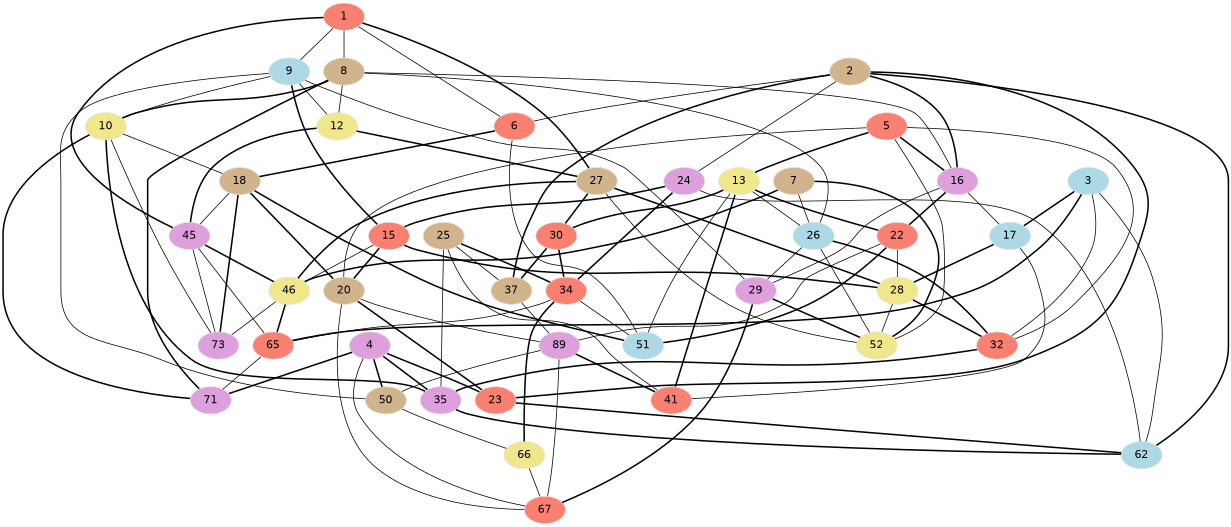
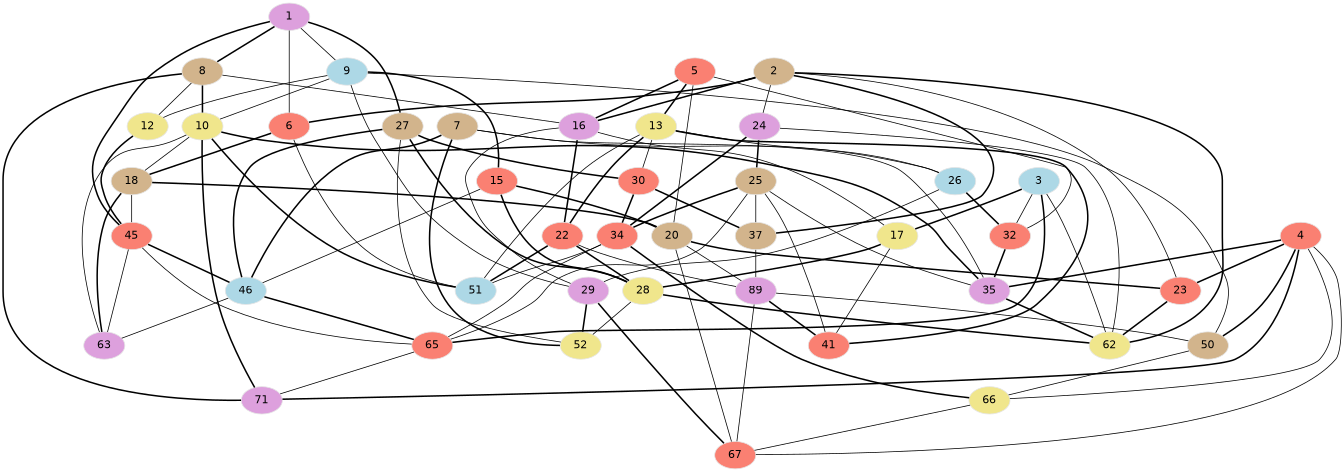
  graph {
    fontname="DejaVu Sans"
    node [color=gray90 fillcolor=salmon fontname="DejaVu Sans" style=filled]
    edge [fontname="DejaVu Sans" style=solid]
-   1 [super="+11"]
+   1 [fillcolor=plum super="+11"]
    6
    8 [fillcolor=tan super="+21"]
    9 [fillcolor=lightblue super="+31"]
    27 [fillcolor=tan super="+57"]
-   45 [fillcolor=plum super="+64"]
+   45 [super="+64"]
    18 [fillcolor=tan super="+19"]
    51 [fillcolor=lightblue super="+72"]
    16 [fillcolor=plum super="+61"]
    71 [fillcolor=plum]
    26 [fillcolor=lightblue super="+40"]
    10 [fillcolor=khaki super="+43"]
    12 [fillcolor=khaki]
    50 [fillcolor=tan]
    15
    29 [fillcolor=plum super="+44"]
    52 [fillcolor=khaki super="+59"]
-   46 [fillcolor=khaki super="+48"]
+   46 [fillcolor=lightblue super="+48"]
    30
    28 [fillcolor=khaki super="+47"]
    65 [super="+70"]
-   63 [fillcolor=plum label=73]
+   63 [fillcolor=plum]
    2 [fillcolor=tan super="+55"]
    23
    24 [fillcolor=plum]
    37 [fillcolor=tan]
-   62 [fillcolor=lightblue super="+69"]
-   17 [fillcolor=lightblue super="+49"]
+   62 [fillcolor=khaki super="+69"]
+   17 [fillcolor=khaki super="+49"]
    22 [super="+38"]
    25 [fillcolor=tan super="+36"]
    34 [super="+58"]
    n32 [fillcolor=plum label=89 super="+54"]
    41
    3 [fillcolor=lightblue]
    32
    35 [fillcolor=plum super="+56"]
-   4 [fillcolor=plum super="+14"]
+   4 [super="+14"]
    66 [fillcolor=khaki]
    67 [super="+68"]
    5 [super="+60"]
    13 [fillcolor=khaki super="+53"]
    20 [fillcolor=tan super="+33"]
    7 [fillcolor=tan]
    1 -- 6
-   1 -- 8
+   1 -- 8 [style=bold]
    1 -- 9
    1 -- 27 [style=bold]
    1 -- 45 [style=bold]
    6 -- 18 [style=bold]
    6 -- 51
    8 -- 16
    8 -- 71 [style=bold]
-   8 -- 26
    8 -- 10 [style=bold]
    8 -- 12
    9 -- 10
    9 -- 12
    9 -- 50
    9 -- 15 [style=bold]
    9 -- 29
    27 -- 52
    27 -- 46 [style=bold]
    27 -- 30 [style=bold]
    27 -- 28 [style=bold]
    45 -- 46 [style=bold]
    45 -- 65
    45 -- 63
    18 -- 45
-   18 -- 51 [style=bold]
+   10 -- 51 [style=bold]
    18 -- 63 [style=bold]
    18 -- 20 [style=bold]
    16 -- 29
    16 -- 17
    16 -- 22 [style=bold]
    26 -- 29
-   26 -- 52
    26 -- 32 [style=bold]
    10 -- 18
    10 -- 71 [style=bold]
    10 -- 63
    10 -- 35 [style=bold]
-   12 -- 27 [style=bold]
    12 -- 45 [style=bold]
    50 -- 66
    15 -- 46
    15 -- 28 [style=bold]
    15 -- 20 [style=bold]
    29 -- 52 [style=bold]
    29 -- 67 [style=bold weight=2]
    46 -- 65 [style=bold]
    46 -- 63
    30 -- 37 [style=bold]
    30 -- 34 [style=bold]
    28 -- 52
-   28 -- 32 [style=bold]
+   28 -- 62 [style=bold]
    65 -- 71
-   2 -- 6
+   2 -- 6 [style=bold]
    2 -- 16 [style=bold]
-   2 -- 23 [style=bold]
+   2 -- 23
    2 -- 24
    2 -- 37 [style=bold]
    2 -- 62 [style=bold]
    23 -- 62 [style=bold]
    24 -- 62
-   24 -- 15 [style=bold]
+   24 -- 25 [style=bold]
    24 -- 34 [style=bold]
    37 -- n32
    17 -- 28 [style=bold]
    17 -- 41
    22 -- 51 [style=bold weight=2]
-   22 -- 28
+   22 -- 28 [style=bold]
    22 -- n32
+   25 -- 65
    25 -- 37
    25 -- 34 [style=bold]
    25 -- 41
    25 -- 35
    34 -- 51
    34 -- 65
    34 -- 66 [style=bold]
    n32 -- 50
    n32 -- 41 [style=bold]
    n32 -- 67
    3 -- 65 [style=bold]
    3 -- 62
    3 -- 17 [style=bold]
    3 -- 32
    32 -- 35 [style=bold]
    35 -- 62 [style=bold]
    4 -- 71 [style=bold]
    4 -- 50 [style=bold]
    4 -- 23 [style=bold]
    4 -- 35 [style=bold]
+   4 -- 66
    4 -- 67
    66 -- 67
    5 -- 16 [style=bold]
-   5 -- 52
    5 -- 32
    5 -- 13 [style=bold]
    5 -- 20
    13 -- 51
    13 -- 26
-   13 -- 30 [style=bold]
+   13 -- 30
    13 -- 22 [style=bold]
    13 -- 41 [style=bold]
    20 -- 23 [style=bold]
    20 -- n32
    20 -- 67
    7 -- 26
    7 -- 52 [style=bold]
    7 -- 46 [style=bold]
+   7 -- 35
  }
